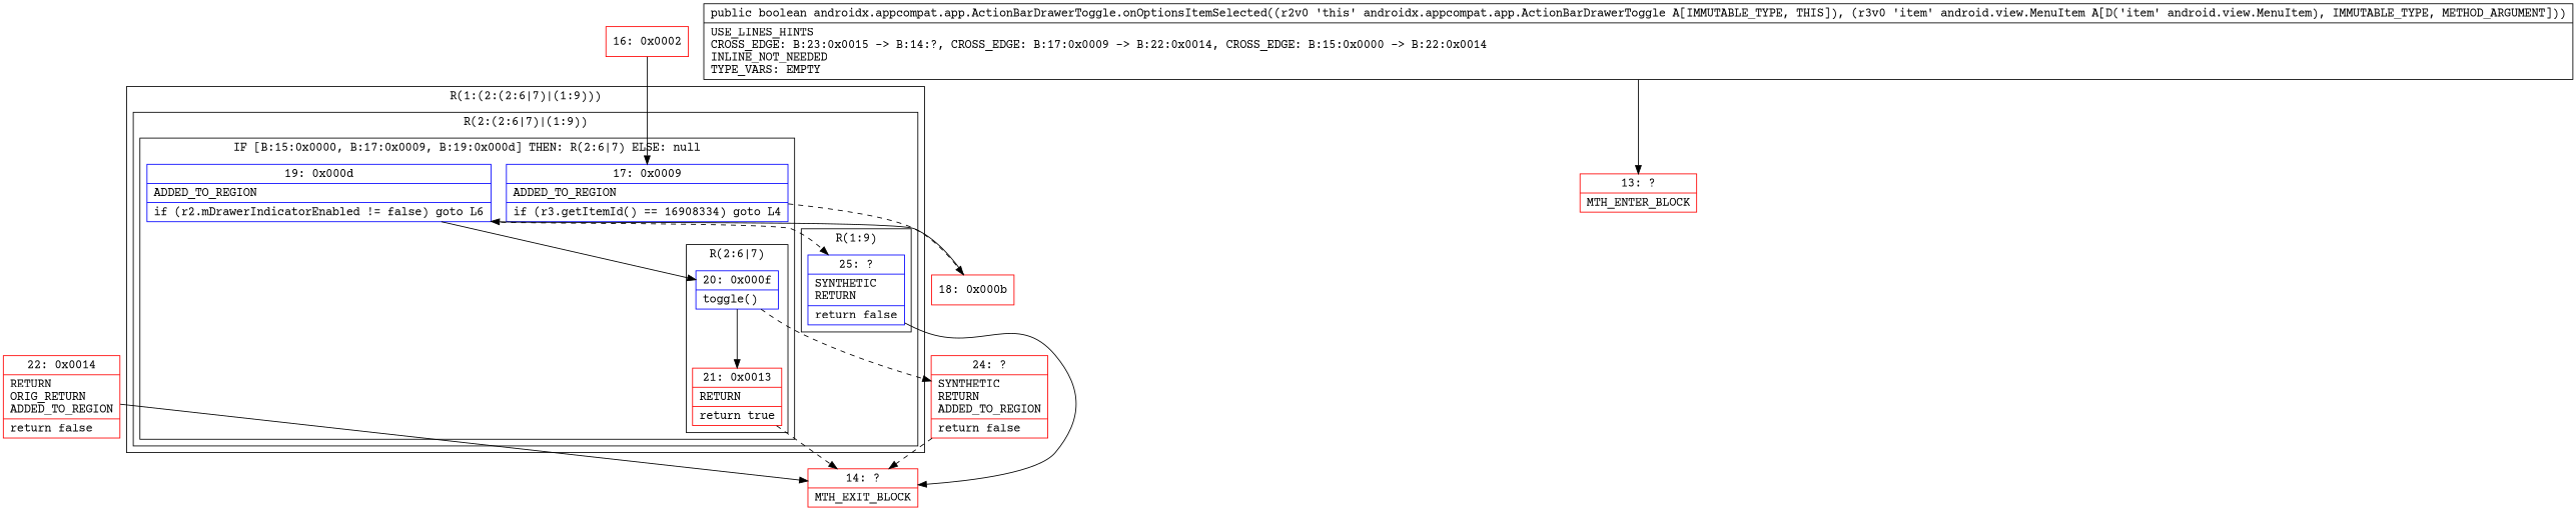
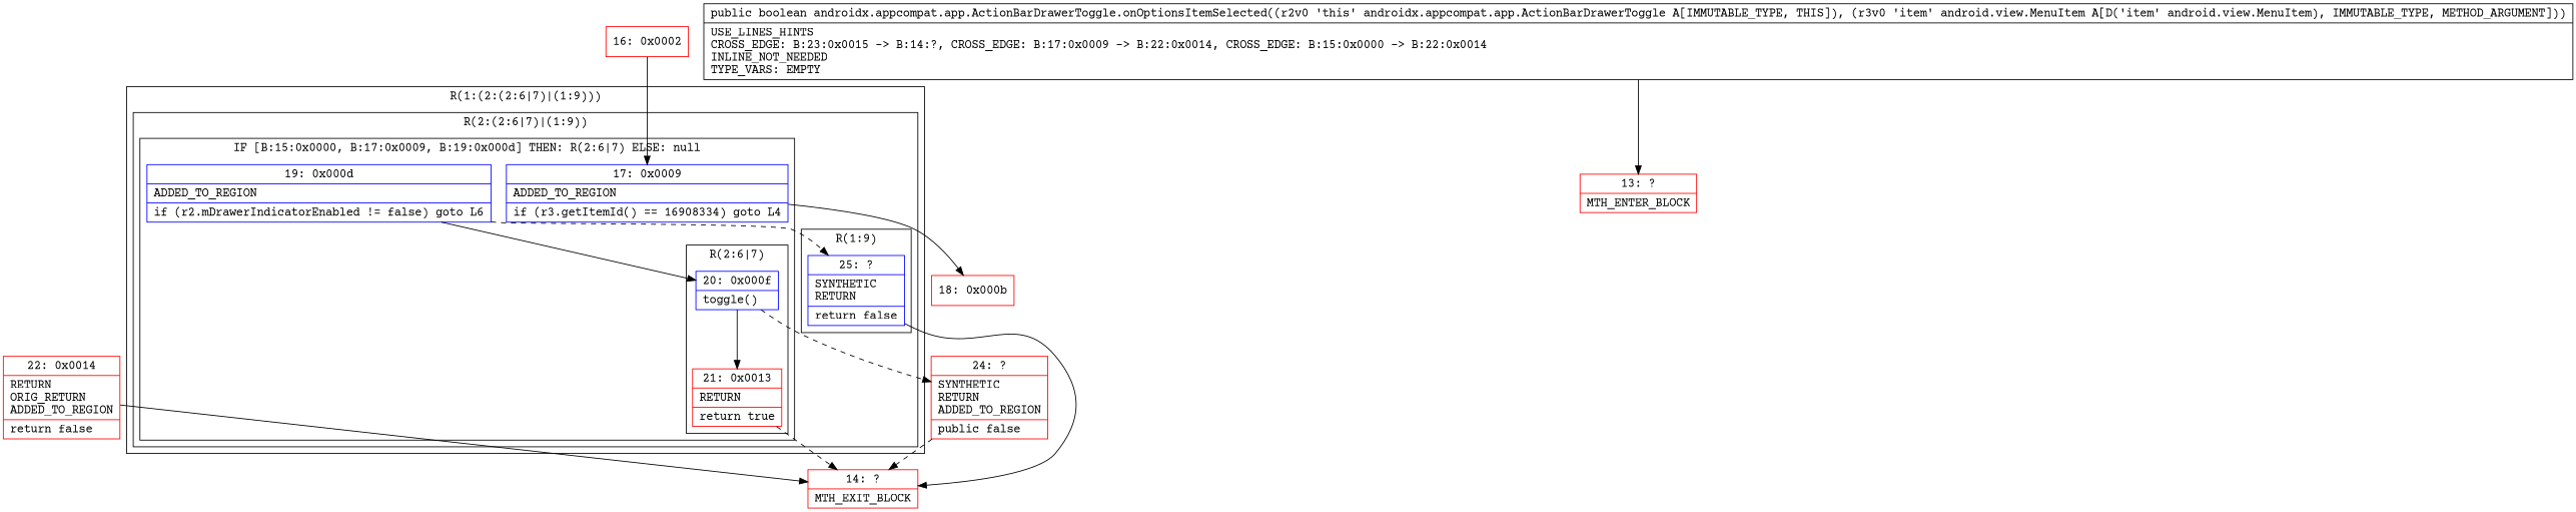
  digraph {
    fontname="Courier Prime"
    node [color=red fontname="Courier Prime" shape=record]
    edge [fontname="Courier Prime"]
    n1 [color=blue label="{20\:\ 0x000f|toggle()\l}"]
    n2 [label="{21\:\ 0x0013|RETURN\l|return true\l}"]
    n3 [color=blue label="{17\:\ 0x0009|ADDED_TO_REGION\l|if (r3.getItemId() == 16908334) goto L4\l}"]
    n4 [color=blue label="{19\:\ 0x000d|ADDED_TO_REGION\l|if (r2.mDrawerIndicatorEnabled != false) goto L6\l}"]
    n5 [color=blue label="{25\:\ ?|SYNTHETIC\lRETURN\l|return false\l}"]
-   n6 [label="{24\:\ ?|SYNTHETIC\lRETURN\lADDED_TO_REGION\l|return false\l}"]
+   n6 [label="{24\:\ ?|SYNTHETIC\lRETURN\lADDED_TO_REGION\l|public false\l}"]
    n7 [label="{14\:\ ?|MTH_EXIT_BLOCK\l}"]
    n8 [label="{18\:\ 0x000b}"]
    n9 [label="{16\:\ 0x0002}"]
    n10 [label="{22\:\ 0x0014|RETURN\lORIG_RETURN\lADDED_TO_REGION\l|return false\l}"]
    n11 [label="{13\:\ ?|MTH_ENTER_BLOCK\l}"]
    n12 [label="{public boolean androidx.appcompat.app.ActionBarDrawerToggle.onOptionsItemSelected((r2v0 'this' androidx.appcompat.app.ActionBarDrawerToggle A[IMMUTABLE_TYPE, THIS]), (r3v0 'item' android.view.MenuItem A[D('item' android.view.MenuItem), IMMUTABLE_TYPE, METHOD_ARGUMENT]))  | USE_LINES_HINTS\lCROSS_EDGE: B:23:0x0015 \-\> B:14:?, CROSS_EDGE: B:17:0x0009 \-\> B:22:0x0014, CROSS_EDGE: B:15:0x0000 \-\> B:22:0x0014\lINLINE_NOT_NEEDED\lTYPE_VARS: EMPTY\l}" color=""]
    subgraph cluster_1 {
      label="R(1:(2:(2:6|7)|(1:9)))"
      subgraph cluster_2 {
        label="R(2:(2:6|7)|(1:9))"
        subgraph cluster_3 {
          label="IF [B:15:0x0000, B:17:0x0009, B:19:0x000d] THEN: R(2:6|7) ELSE: null"
          n3
          n4
          subgraph cluster_4 {
            label="R(2:6|7)"
            n1
            n2
          }
        }
        subgraph cluster_5 {
          label="R(1:9)"
          n5
        }
      }
    }
    n1 -> n2
    n1 -> n6 [style=dashed]
    n2 -> n7 [style=dashed]
-   n3 -> n8 [style=dashed]
+   n3 -> n8
    n4 -> n1
    n4 -> n5 [style=dashed]
    n5 -> n7
    n6 -> n7 [style=dashed]
-   n8 -> n4
    n9 -> n3
    n10 -> n7
    n12 -> n11
  }
